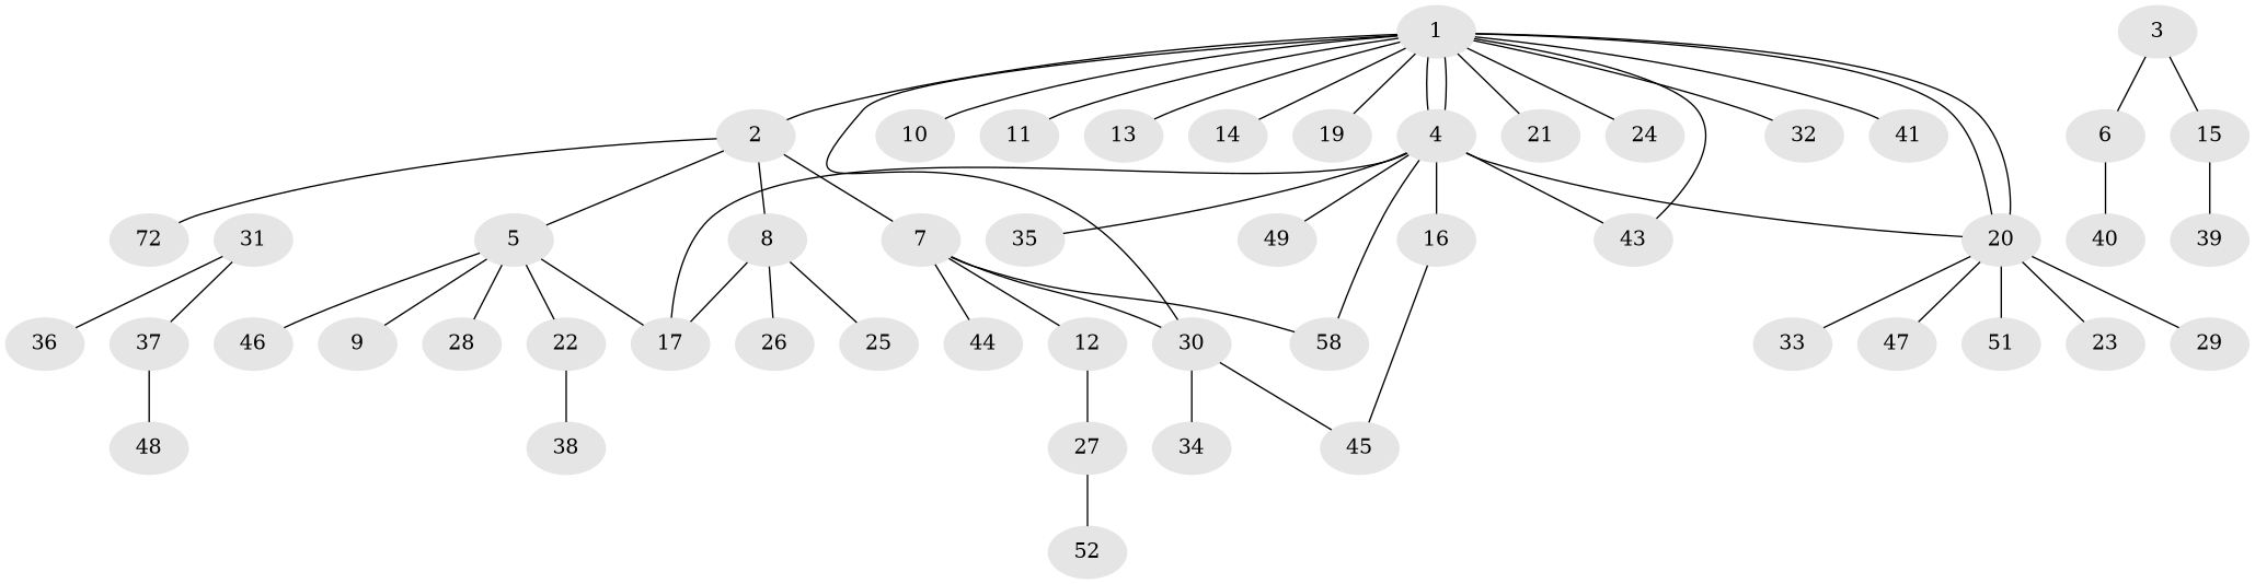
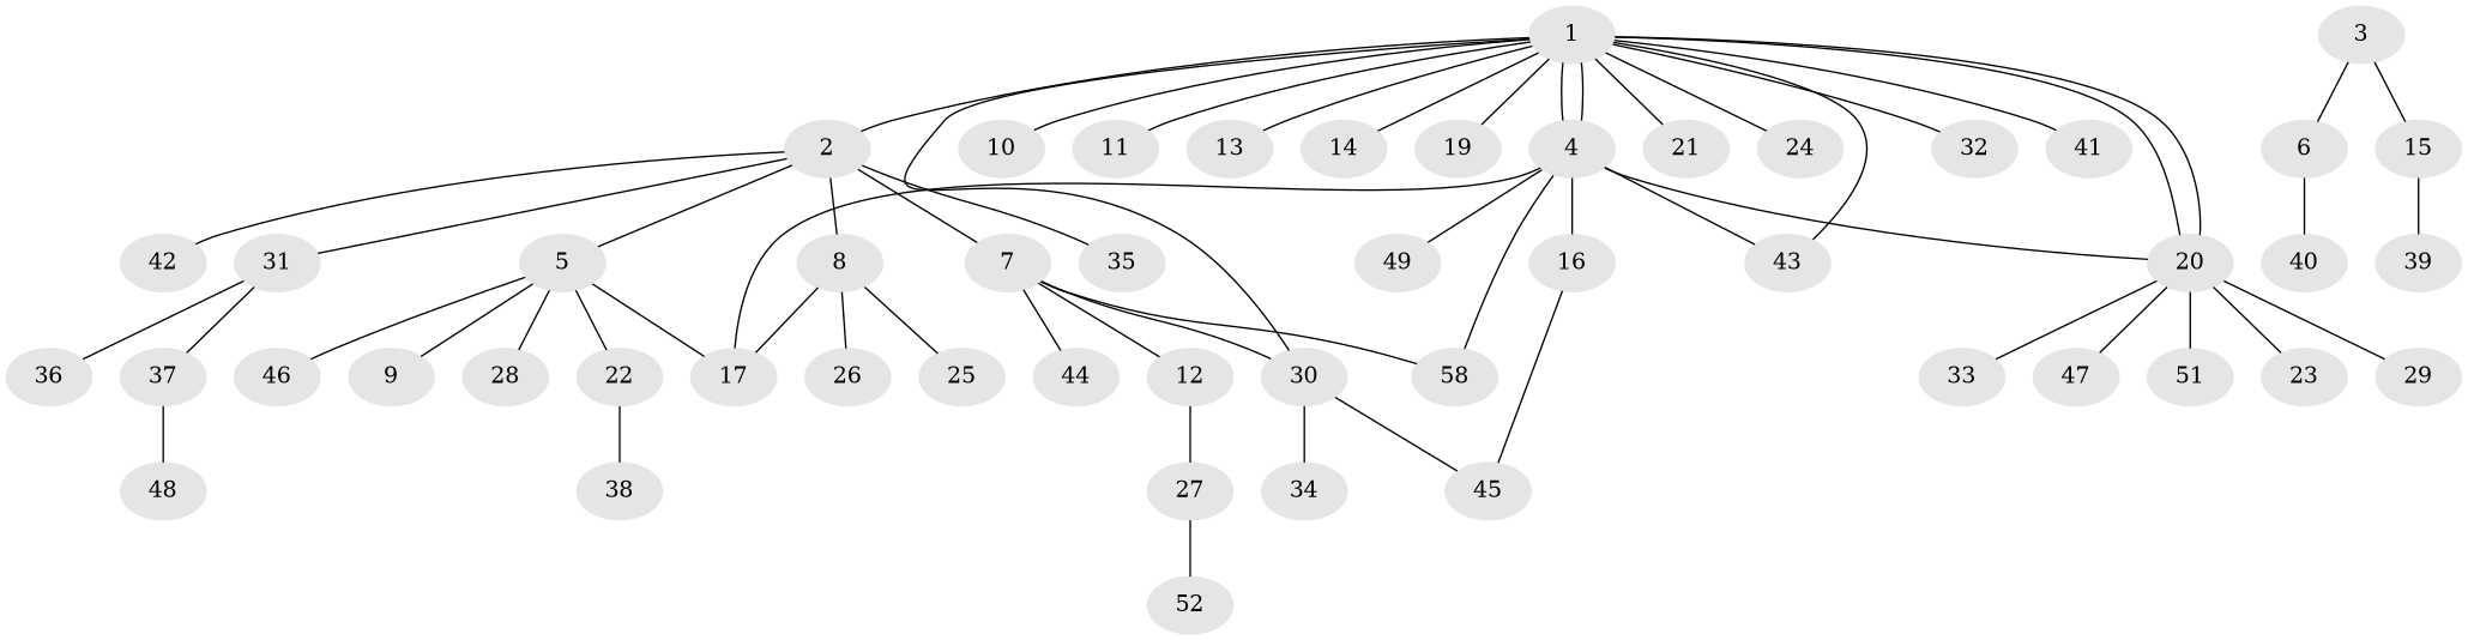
  graph {
    node [color=gray90 style=filled]
    1
    2
    4
    10
    11
    13
    14
    19
    20
    21
    24
    30
    32
    41
    43
    5
    7
    8
    31
-   42 [label=72]
+   42
    3
    6
    15
    16
    17
    n26 [label=58]
    35
    49
    23
    29
    33
    47
    51
    45
    34
    9
    22
    28
    46
    12
    44
    25
    26
    36
    37
    40
    39
    38
    27
    52
    48
    1 -- 2
    1 -- 4
    1 -- 4
    1 -- 10
    1 -- 11
    1 -- 13
    1 -- 14
    1 -- 19
    1 -- 20
    1 -- 20
    1 -- 21
    1 -- 24
    1 -- 30
    1 -- 32
    1 -- 41
    1 -- 43
    2 -- 5
    2 -- 7
    2 -- 8
+   2 -- 31
    2 -- 42
    4 -- 20
    4 -- 43
    4 -- 16
    4 -- 17
    4 -- n26
-   4 -- 35
+   2 -- 35
    4 -- 49
    20 -- 23
    20 -- 29
    20 -- 33
    20 -- 47
    20 -- 51
    30 -- 45
    30 -- 34
    5 -- 17
    5 -- 9
    5 -- 22
    5 -- 28
    5 -- 46
    7 -- 30
    7 -- n26
    7 -- 12
    7 -- 44
    8 -- 17
    8 -- 25
    8 -- 26
    31 -- 36
    31 -- 37
    3 -- 6
    3 -- 15
    6 -- 40
    15 -- 39
    16 -- 45
    22 -- 38
    12 -- 27
    37 -- 48
    27 -- 52
  }
